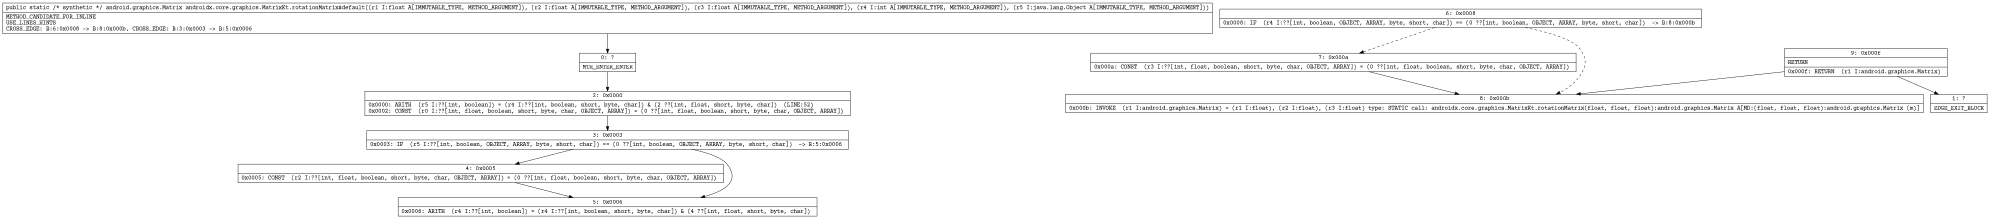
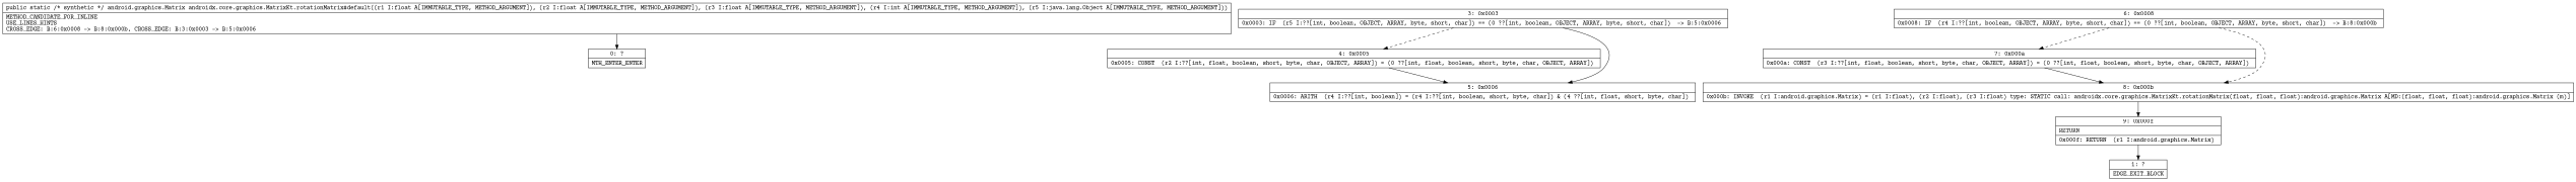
  digraph {
    fontname="Courier Prime"
    node [fontname="Courier Prime" shape=record]
    edge [fontname="Courier Prime"]
    n1 [label="{0\:\ ?|MTH_ENTER_ENTER\l}"]
-   n2 [label="{2\:\ 0x0000|0x0000: ARITH  (r5 I:??[int, boolean]) = (r4 I:??[int, boolean, short, byte, char]) & (2 ??[int, float, short, byte, char])  (LINE:52)\l0x0002: CONST  (r0 I:??[int, float, boolean, short, byte, char, OBJECT, ARRAY]) = (0 ??[int, float, boolean, short, byte, char, OBJECT, ARRAY]) \l}"]
    n3 [label="{3\:\ 0x0003|0x0003: IF  (r5 I:??[int, boolean, OBJECT, ARRAY, byte, short, char]) == (0 ??[int, boolean, OBJECT, ARRAY, byte, short, char])  \-\> B:5:0x0006 \l}"]
    n4 [label="{4\:\ 0x0005|0x0005: CONST  (r2 I:??[int, float, boolean, short, byte, char, OBJECT, ARRAY]) = (0 ??[int, float, boolean, short, byte, char, OBJECT, ARRAY]) \l}"]
    n5 [label="{5\:\ 0x0006|0x0006: ARITH  (r4 I:??[int, boolean]) = (r4 I:??[int, boolean, short, byte, char]) & (4 ??[int, float, short, byte, char]) \l}"]
    n6 [label="{6\:\ 0x0008|0x0008: IF  (r4 I:??[int, boolean, OBJECT, ARRAY, byte, short, char]) == (0 ??[int, boolean, OBJECT, ARRAY, byte, short, char])  \-\> B:8:0x000b \l}"]
    n7 [label="{7\:\ 0x000a|0x000a: CONST  (r3 I:??[int, float, boolean, short, byte, char, OBJECT, ARRAY]) = (0 ??[int, float, boolean, short, byte, char, OBJECT, ARRAY]) \l}"]
    n8 [label="{8\:\ 0x000b|0x000b: INVOKE  (r1 I:android.graphics.Matrix) = (r1 I:float), (r2 I:float), (r3 I:float) type: STATIC call: androidx.core.graphics.MatrixKt.rotationMatrix(float, float, float):android.graphics.Matrix A[MD:(float, float, float):android.graphics.Matrix (m)]\l}"]
    n9 [label="{9\:\ 0x000f|RETURN\l|0x000f: RETURN  (r1 I:android.graphics.Matrix) \l}"]
    n10 [label="{1\:\ ?|EDGE_EXIT_BLOCK\l}"]
    n11 [label="{public static \/* synthetic *\/ android.graphics.Matrix androidx.core.graphics.MatrixKt.rotationMatrix$default((r1 I:float A[IMMUTABLE_TYPE, METHOD_ARGUMENT]), (r2 I:float A[IMMUTABLE_TYPE, METHOD_ARGUMENT]), (r3 I:float A[IMMUTABLE_TYPE, METHOD_ARGUMENT]), (r4 I:int A[IMMUTABLE_TYPE, METHOD_ARGUMENT]), (r5 I:java.lang.Object A[IMMUTABLE_TYPE, METHOD_ARGUMENT]))  | METHOD_CANDIDATE_FOR_INLINE\lUSE_LINES_HINTS\lCROSS_EDGE: B:6:0x0008 \-\> B:8:0x000b, CROSS_EDGE: B:3:0x0003 \-\> B:5:0x0006\l}"]
-   n1 -> n2
-   n2 -> n3
-   n3 -> n4 [style=solid]
+   n3 -> n4 [style=dashed]
    n3 -> n5
    n4 -> n5
    n6 -> n7 [style=dashed]
    n6 -> n8 [style=dashed]
    n7 -> n8
-   n9 -> n8
+   n8 -> n9
    n9 -> n10
    n11 -> n1
  }
